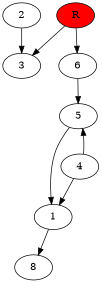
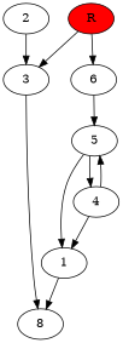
  digraph {
    1
    8
    2
    3
    5
    4
    6
    R [fillcolor="#ff0000" style=filled]
    1 -> 8
    2 -> 3
+   3 -> 8
    5 -> 1
+   5 -> 4
    4 -> 1
    4 -> 5
    6 -> 5
    R -> 3
    R -> 6
  }
